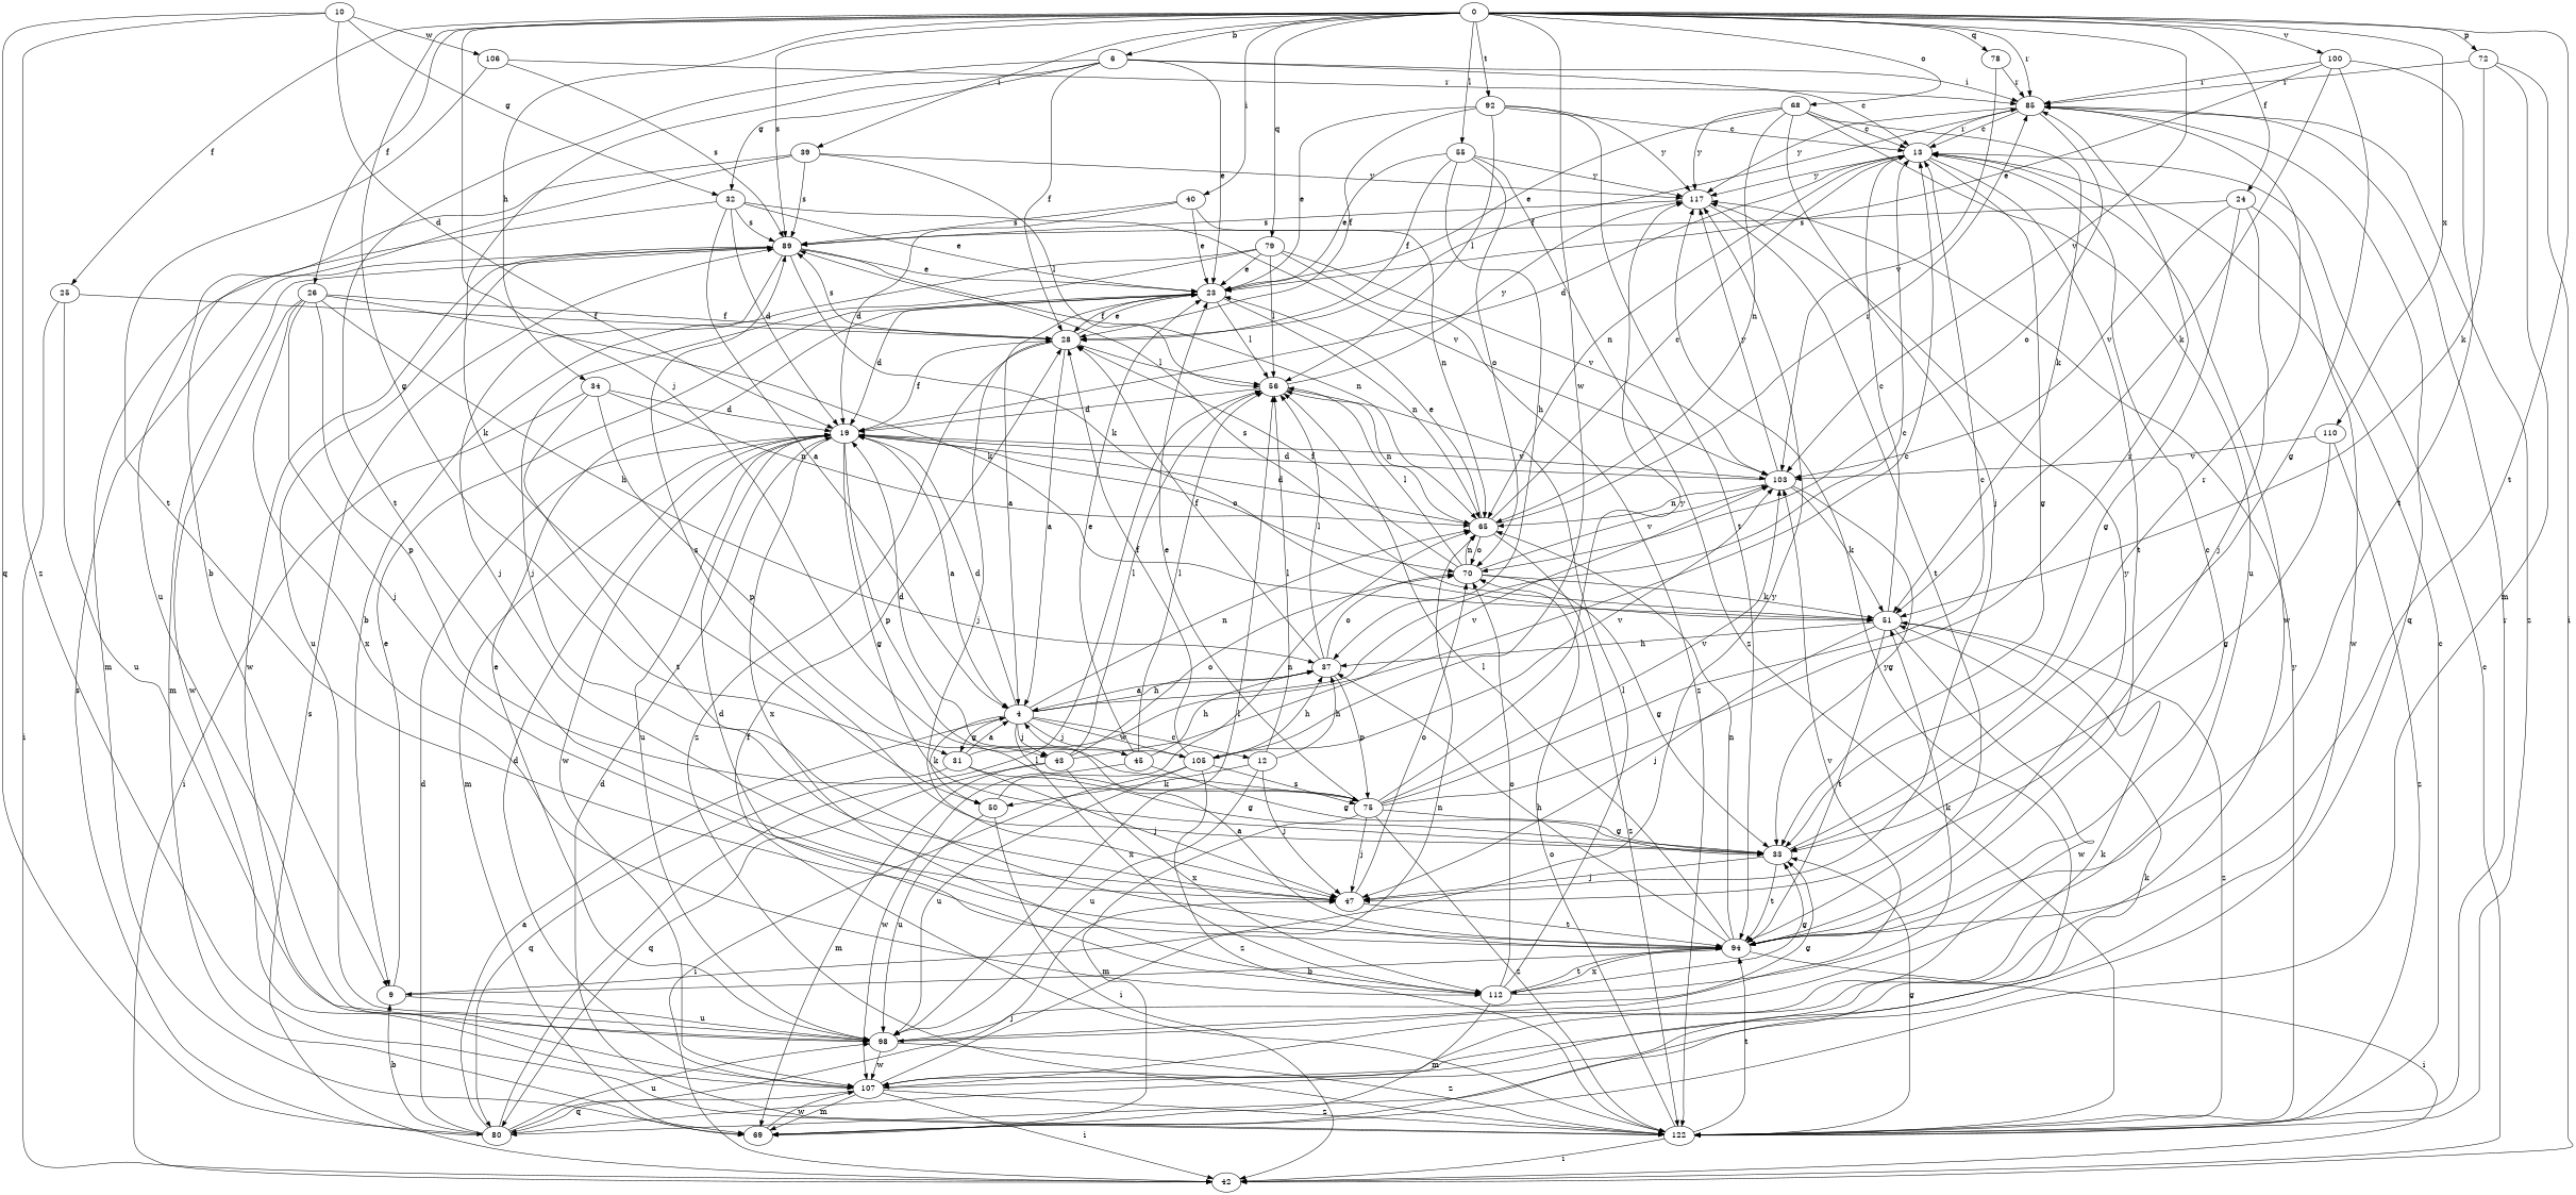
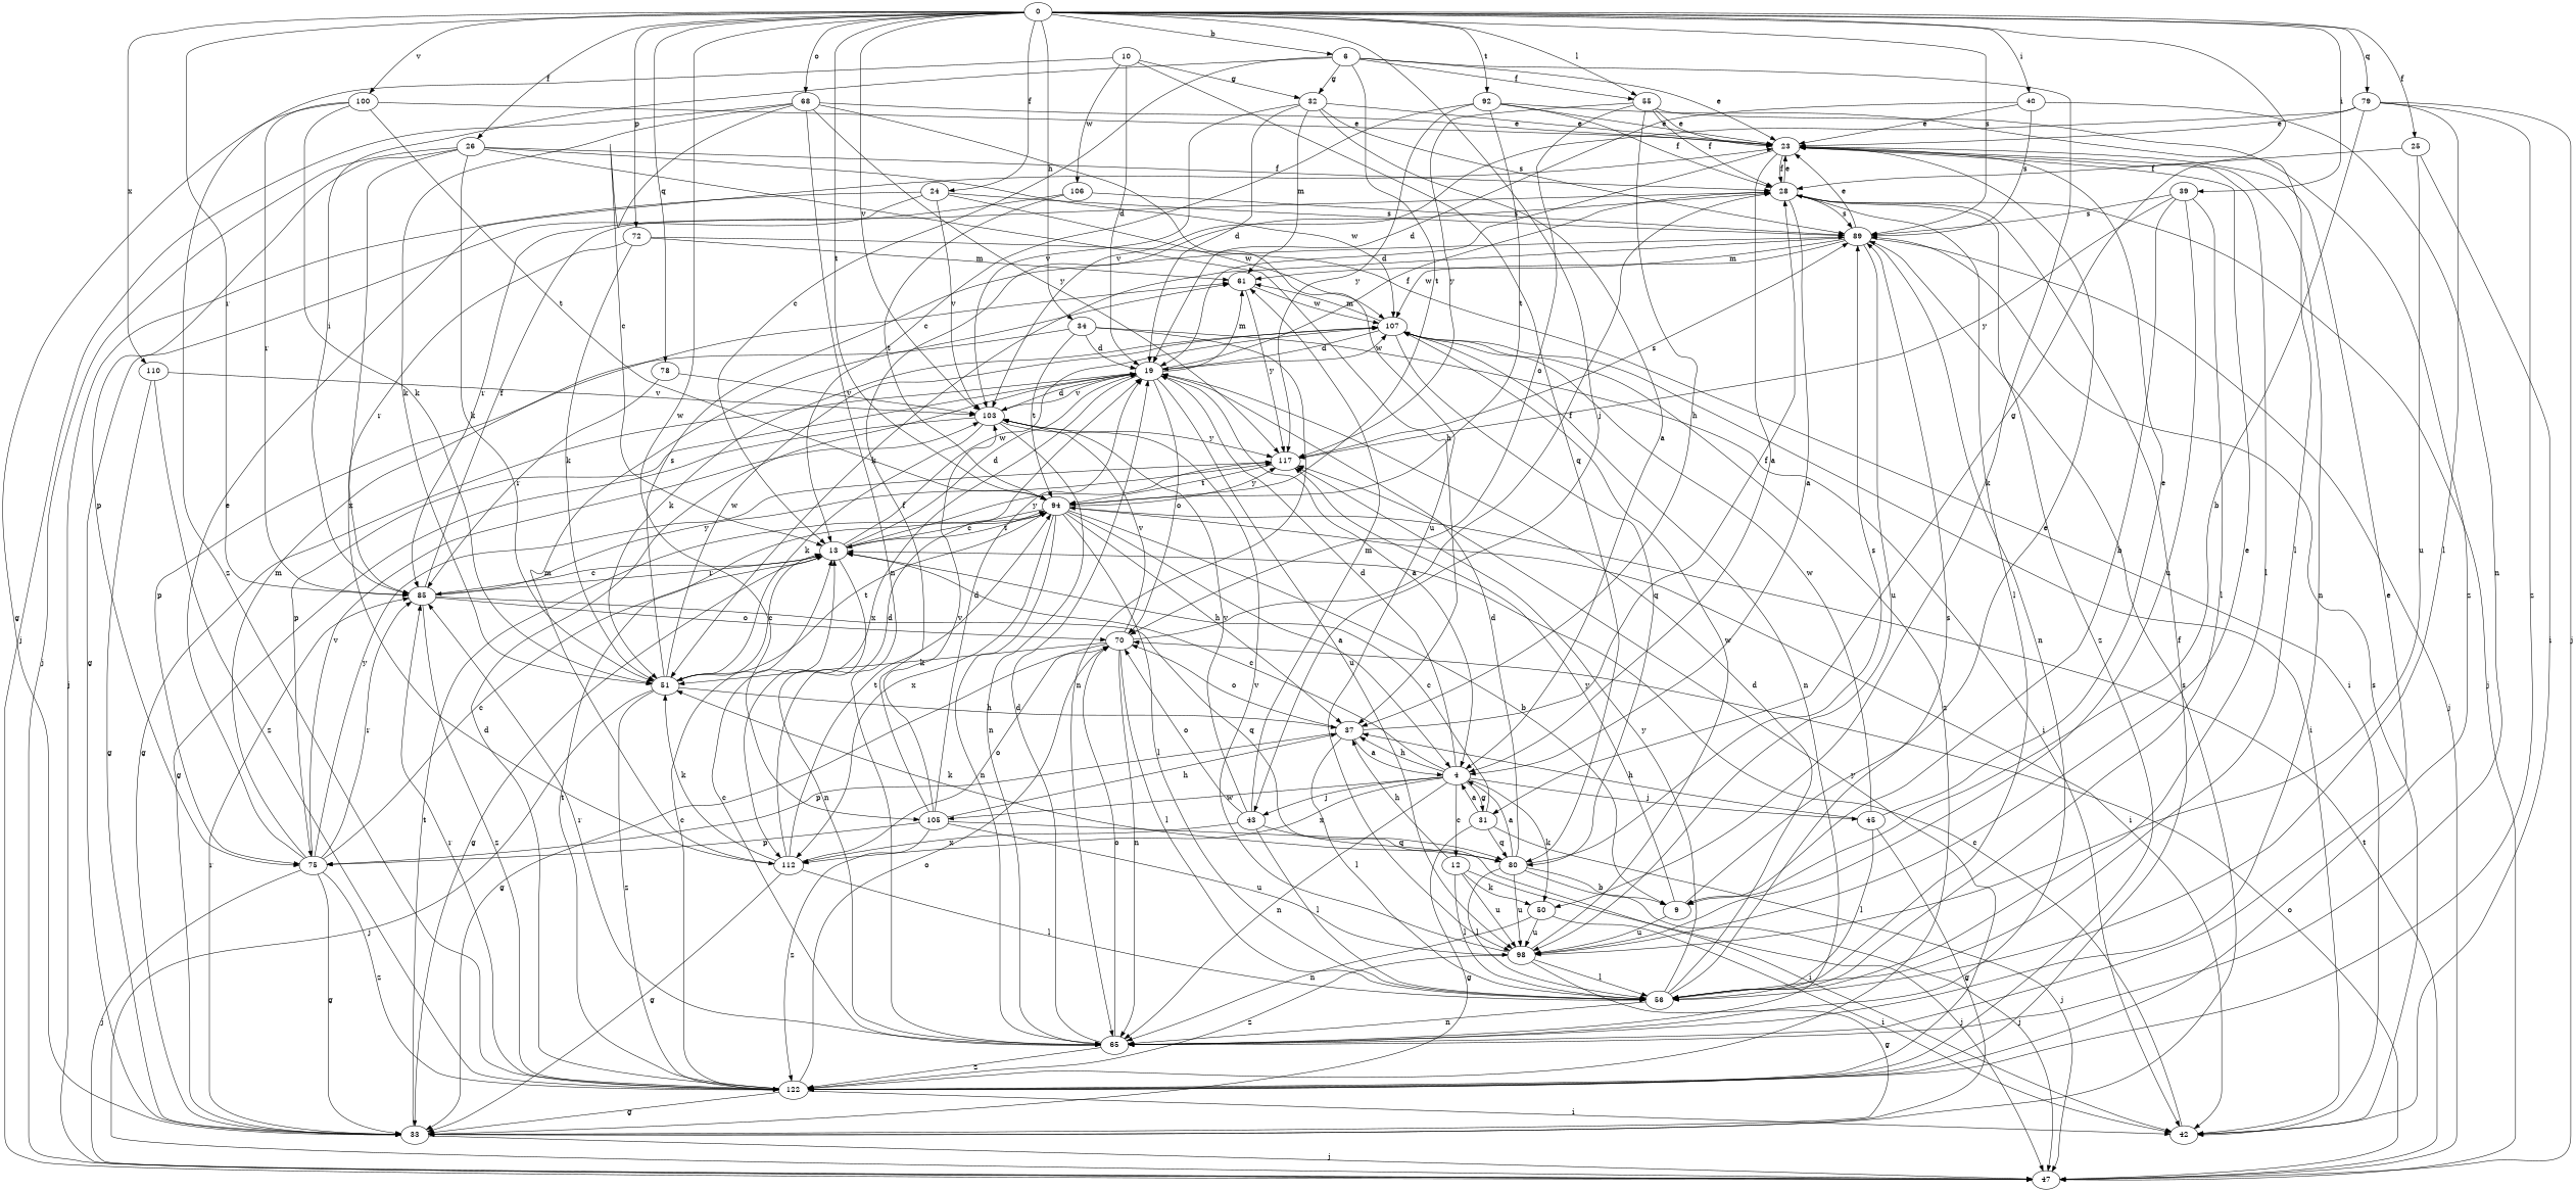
  strict digraph {
    0
    6
    24
    25
    26
    31
    34
    39
    40
    43
    55
    68
    72
    78
    79
    85
    89
    92
    94
    100
    103
    105
    110
    13
    50
    23
    28
    32
    10
    19
    80
    106
    122
    47
    33
    107
    98
    42
    37
    112
    75
    51
    4
    65
    9
    117
    56
-   61 [label=69]
+   61
    70
    12
    45
    0 -> 6 [label=b]
    0 -> 24 [label=f]
    0 -> 25 [label=f]
    0 -> 26 [label=f]
    0 -> 31 [label=g]
    0 -> 34 [label=h]
    0 -> 39 [label=i]
    0 -> 40 [label=i]
    0 -> 43 [label=j]
    0 -> 55 [label=l]
    0 -> 68 [label=o]
    0 -> 72 [label=p]
    0 -> 78 [label=q]
    0 -> 79 [label=q]
    0 -> 85 [label=r]
    0 -> 89 [label=s]
    0 -> 92 [label=t]
    0 -> 94 [label=t]
    0 -> 100 [label=v]
    0 -> 103 [label=v]
    0 -> 105 [label=w]
    0 -> 110 [label=x]
    6 -> 85 [label=i]
    6 -> 94 [label=t]
    6 -> 13 [label=c]
    6 -> 50 [label=k]
    6 -> 23 [label=e]
-   6 -> 28 [label=f]
+   6 -> 55 [label=f]
    6 -> 32 [label=g]
    24 -> 89 [label=s]
    24 -> 103 [label=v]
    24 -> 47 [label=j]
    24 -> 33 [label=g]
    24 -> 107 [label=w]
    25 -> 28 [label=f]
    25 -> 98 [label=u]
    25 -> 42 [label=i]
    26 -> 28 [label=f]
    26 -> 47 [label=j]
    26 -> 107 [label=w]
    26 -> 37 [label=h]
    26 -> 112 [label=x]
    26 -> 75 [label=p]
    26 -> 51 [label=k]
    31 -> 13 [label=c]
    31 -> 80 [label=q]
    31 -> 47 [label=j]
    31 -> 33 [label=g]
    31 -> 4 [label=a]
    34 -> 94 [label=t]
    34 -> 19 [label=d]
    34 -> 42 [label=i]
    34 -> 75 [label=p]
    34 -> 65 [label=n]
    39 -> 89 [label=s]
    39 -> 98 [label=u]
    39 -> 9 [label=b]
    39 -> 117 [label=y]
    39 -> 56 [label=l]
    40 -> 89 [label=s]
    40 -> 23 [label=e]
    40 -> 19 [label=d]
    40 -> 65 [label=n]
    43 -> 103 [label=v]
    43 -> 80 [label=q]
    43 -> 112 [label=x]
    43 -> 56 [label=l]
    43 -> 61 [label=m]
    43 -> 70 [label=o]
    55 -> 23 [label=e]
    55 -> 28 [label=f]
    55 -> 122 [label=z]
    55 -> 37 [label=h]
    55 -> 117 [label=y]
    55 -> 70 [label=o]
    68 -> 13 [label=c]
    68 -> 23 [label=e]
    68 -> 47 [label=j]
    68 -> 98 [label=u]
    68 -> 51 [label=k]
    68 -> 65 [label=n]
    68 -> 117 [label=y]
    72 -> 85 [label=r]
    72 -> 42 [label=i]
    72 -> 51 [label=k]
    72 -> 61 [label=m]
    78 -> 85 [label=r]
    78 -> 103 [label=v]
    79 -> 103 [label=v]
    79 -> 23 [label=e]
    79 -> 122 [label=z]
    79 -> 47 [label=j]
    79 -> 9 [label=b]
    79 -> 56 [label=l]
    85 -> 13 [label=c]
    85 -> 28 [label=f]
    85 -> 80 [label=q]
    85 -> 122 [label=z]
    85 -> 117 [label=y]
    85 -> 70 [label=o]
    89 -> 23 [label=e]
    89 -> 47 [label=j]
    89 -> 107 [label=w]
    89 -> 98 [label=u]
    89 -> 51 [label=k]
    89 -> 65 [label=n]
    89 -> 61 [label=m]
    92 -> 94 [label=t]
    92 -> 13 [label=c]
    92 -> 23 [label=e]
    92 -> 28 [label=f]
    92 -> 117 [label=y]
    92 -> 56 [label=l]
    94 -> 13 [label=c]
    94 -> 42 [label=i]
    94 -> 37 [label=h]
    94 -> 112 [label=x]
    94 -> 4 [label=a]
    94 -> 65 [label=n]
    94 -> 9 [label=b]
    94 -> 117 [label=y]
    94 -> 56 [label=l]
    100 -> 85 [label=r]
    100 -> 94 [label=t]
    100 -> 23 [label=e]
    100 -> 33 [label=g]
    100 -> 51 [label=k]
    103 -> 19 [label=d]
    103 -> 33 [label=g]
    103 -> 51 [label=k]
    103 -> 65 [label=n]
    103 -> 117 [label=y]
    105 -> 103 [label=v]
    105 -> 28 [label=f]
    105 -> 19 [label=d]
    105 -> 122 [label=z]
    105 -> 98 [label=u]
    105 -> 42 [label=i]
    105 -> 37 [label=h]
-   105 -> 75 [label=s]
+   105 -> 75 [label=p]
    110 -> 103 [label=v]
    110 -> 122 [label=z]
    110 -> 33 [label=g]
    13 -> 85 [label=r]
    13 -> 94 [label=t]
    13 -> 19 [label=d]
    13 -> 33 [label=g]
    13 -> 107 [label=w]
    13 -> 65 [label=n]
    13 -> 117 [label=y]
    50 -> 98 [label=u]
    50 -> 42 [label=i]
    50 -> 65 [label=n]
    23 -> 28 [label=f]
    23 -> 19 [label=d]
    23 -> 4 [label=a]
    23 -> 65 [label=n]
    23 -> 56 [label=l]
    28 -> 89 [label=s]
    28 -> 23 [label=e]
    28 -> 122 [label=z]
    28 -> 47 [label=j]
    28 -> 4 [label=a]
    28 -> 56 [label=l]
    32 -> 89 [label=s]
    32 -> 103 [label=v]
    32 -> 23 [label=e]
    32 -> 19 [label=d]
    32 -> 4 [label=a]
    32 -> 61 [label=m]
    10 -> 32 [label=g]
    10 -> 19 [label=d]
    10 -> 80 [label=q]
    10 -> 106 [label=w]
    10 -> 122 [label=z]
    19 -> 103 [label=v]
    19 -> 28 [label=f]
    19 -> 33 [label=g]
    19 -> 107 [label=w]
    19 -> 98 [label=u]
    19 -> 112 [label=x]
    19 -> 75 [label=p]
    19 -> 4 [label=a]
    19 -> 61 [label=m]
    19 -> 70 [label=o]
    80 -> 89 [label=s]
    80 -> 19 [label=d]
    80 -> 47 [label=j]
    80 -> 98 [label=u]
    80 -> 51 [label=k]
    80 -> 4 [label=a]
    80 -> 9 [label=b]
    80 -> 56 [label=l]
    106 -> 85 [label=r]
    106 -> 89 [label=s]
    106 -> 94 [label=t]
    122 -> 85 [label=r]
    122 -> 94 [label=t]
    122 -> 13 [label=c]
    122 -> 28 [label=f]
    122 -> 19 [label=d]
    122 -> 33 [label=g]
    122 -> 42 [label=i]
    122 -> 117 [label=y]
    122 -> 70 [label=o]
    47 -> 94 [label=t]
    47 -> 70 [label=o]
    33 -> 85 [label=r]
    33 -> 89 [label=s]
    33 -> 94 [label=t]
    33 -> 47 [label=j]
    107 -> 19 [label=d]
    107 -> 80 [label=q]
    107 -> 122 [label=z]
    107 -> 42 [label=i]
    107 -> 51 [label=k]
    107 -> 65 [label=n]
    107 -> 61 [label=m]
    98 -> 103 [label=v]
    98 -> 23 [label=e]
    98 -> 122 [label=z]
    98 -> 33 [label=g]
    98 -> 107 [label=w]
    98 -> 56 [label=l]
    42 -> 89 [label=s]
    42 -> 13 [label=c]
    37 -> 28 [label=f]
    37 -> 75 [label=p]
    37 -> 4 [label=a]
    37 -> 56 [label=l]
    37 -> 70 [label=o]
    112 -> 94 [label=t]
    112 -> 19 [label=d]
    112 -> 33 [label=g]
    112 -> 51 [label=k]
    112 -> 56 [label=l]
    112 -> 61 [label=m]
    112 -> 70 [label=o]
    75 -> 85 [label=r]
    75 -> 103 [label=v]
    75 -> 13 [label=c]
    75 -> 23 [label=e]
    75 -> 122 [label=z]
    75 -> 47 [label=j]
    75 -> 33 [label=g]
    75 -> 117 [label=y]
    75 -> 61 [label=m]
    51 -> 89 [label=s]
    51 -> 94 [label=t]
    51 -> 13 [label=c]
    51 -> 122 [label=z]
    51 -> 47 [label=j]
    51 -> 107 [label=w]
    51 -> 37 [label=h]
    4 -> 31 [label=g]
    4 -> 43 [label=j]
    4 -> 105 [label=w]
    4 -> 13 [label=c]
    4 -> 50 [label=k]
    4 -> 19 [label=d]
    4 -> 37 [label=h]
    4 -> 112 [label=x]
    4 -> 65 [label=n]
    4 -> 12 [label=c]
    4 -> 45 [label=j]
    65 -> 85 [label=r]
    65 -> 13 [label=c]
    65 -> 23 [label=e]
    65 -> 19 [label=d]
    65 -> 122 [label=z]
    65 -> 70 [label=o]
    9 -> 23 [label=e]
    9 -> 98 [label=u]
    9 -> 117 [label=y]
    117 -> 89 [label=s]
    117 -> 94 [label=t]
+   56 -> 89 [label=s]
    56 -> 19 [label=d]
    56 -> 65 [label=n]
    56 -> 117 [label=y]
    61 -> 107 [label=w]
    61 -> 117 [label=y]
    70 -> 103 [label=v]
    70 -> 28 [label=f]
    70 -> 33 [label=g]
    70 -> 51 [label=k]
    70 -> 65 [label=n]
    70 -> 56 [label=l]
    12 -> 50 [label=k]
    12 -> 47 [label=j]
    12 -> 98 [label=u]
    12 -> 37 [label=h]
    12 -> 56 [label=l]
    45 -> 23 [label=e]
    45 -> 33 [label=g]
    45 -> 107 [label=w]
    45 -> 37 [label=h]
    45 -> 56 [label=l]
  }
